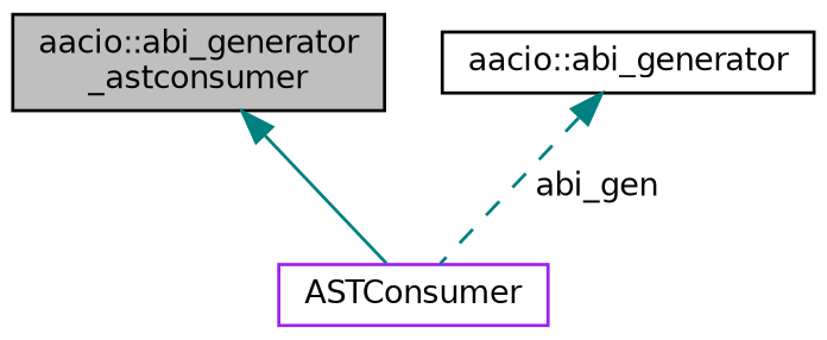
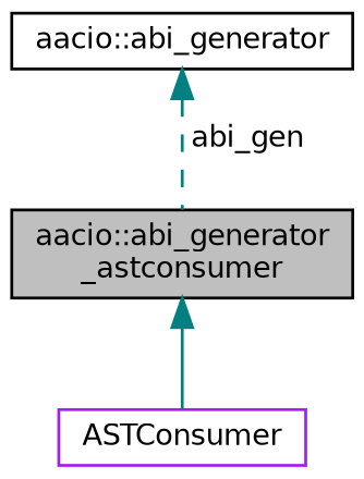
  digraph {
    node [color=black fillcolor=white fontname=Helvetica fontsize=10 shape=record style=filled]
    edge [color=teal dir=back fontname=Helvetica fontsize=10 labelfontname=Helvetica labelfontsize=10]
    n1 [fillcolor=grey75 fontcolor=black height=0.2 label="aacio::abi_generator\l_astconsumer" width=0.4]
    n2 [color=purple height=0.2 label=ASTConsumer width=0.4]
    n3 [height=0.2 label="aacio::abi_generator" width=0.4]
    n1 -> n2 [style=solid]
-   n3 -> n2 [label=" abi_gen" style=dashed]
+   n3 -> n1 [label=" abi_gen" style=dashed]
  }
